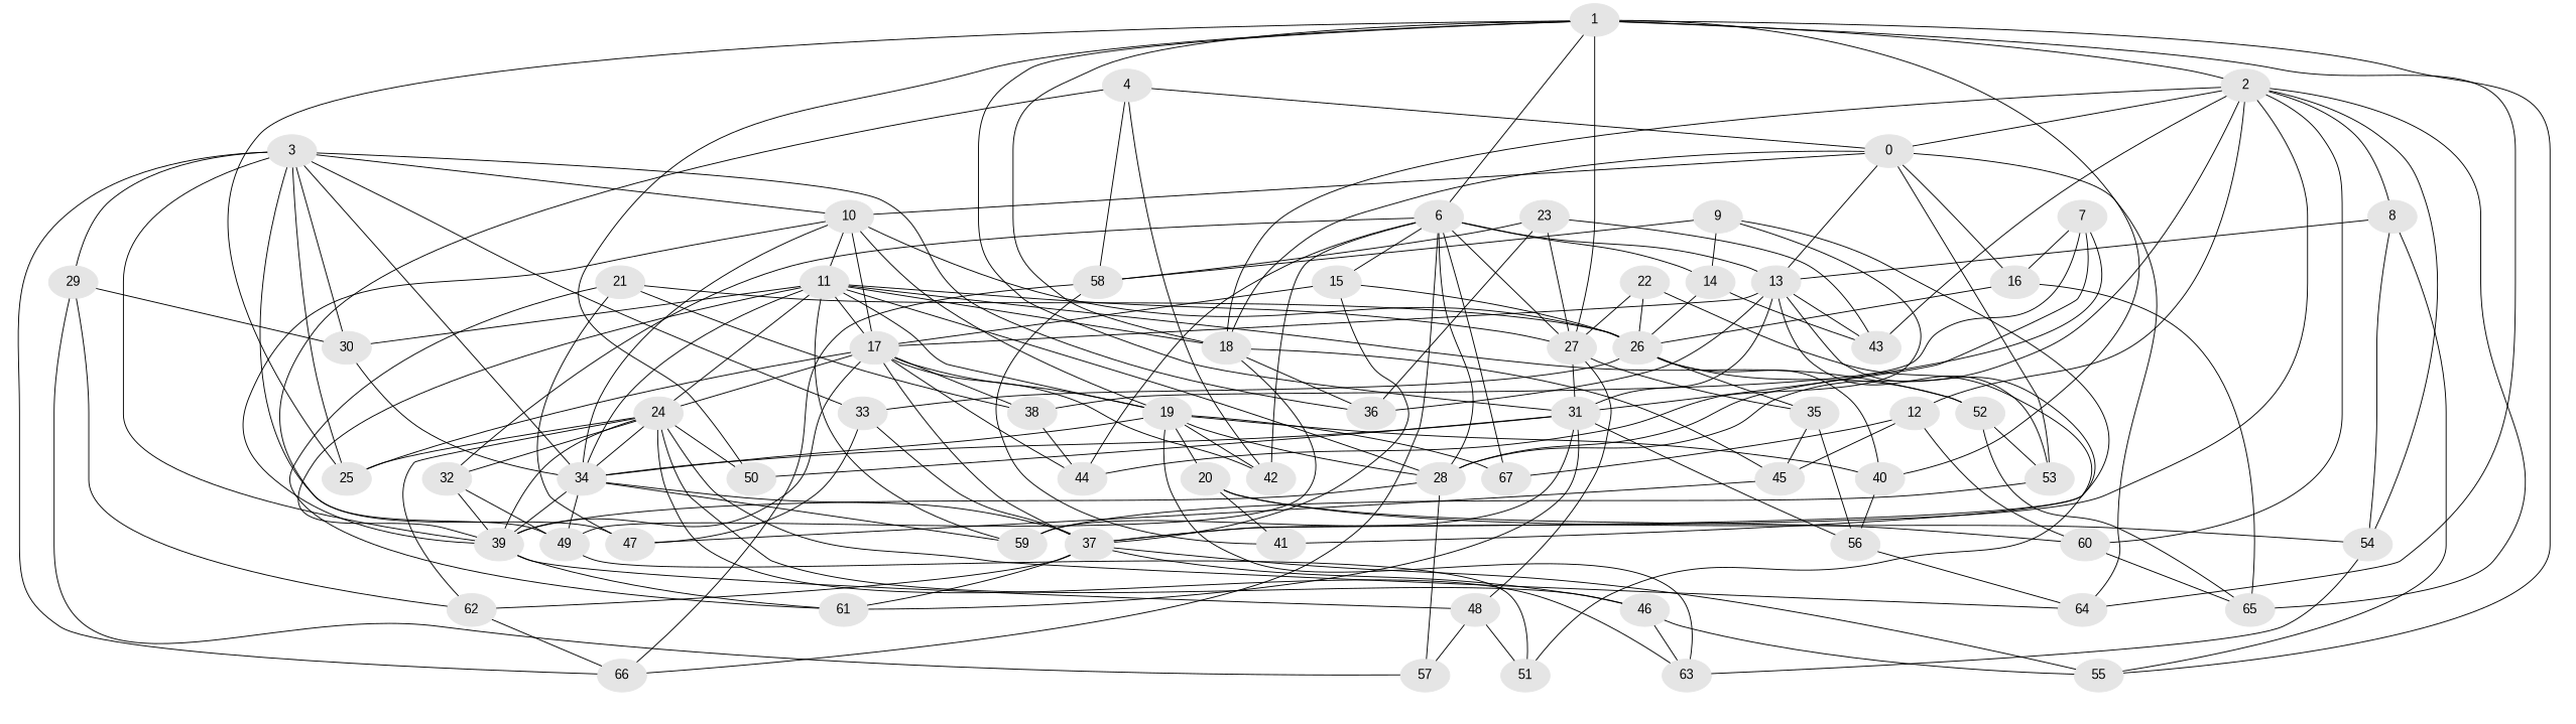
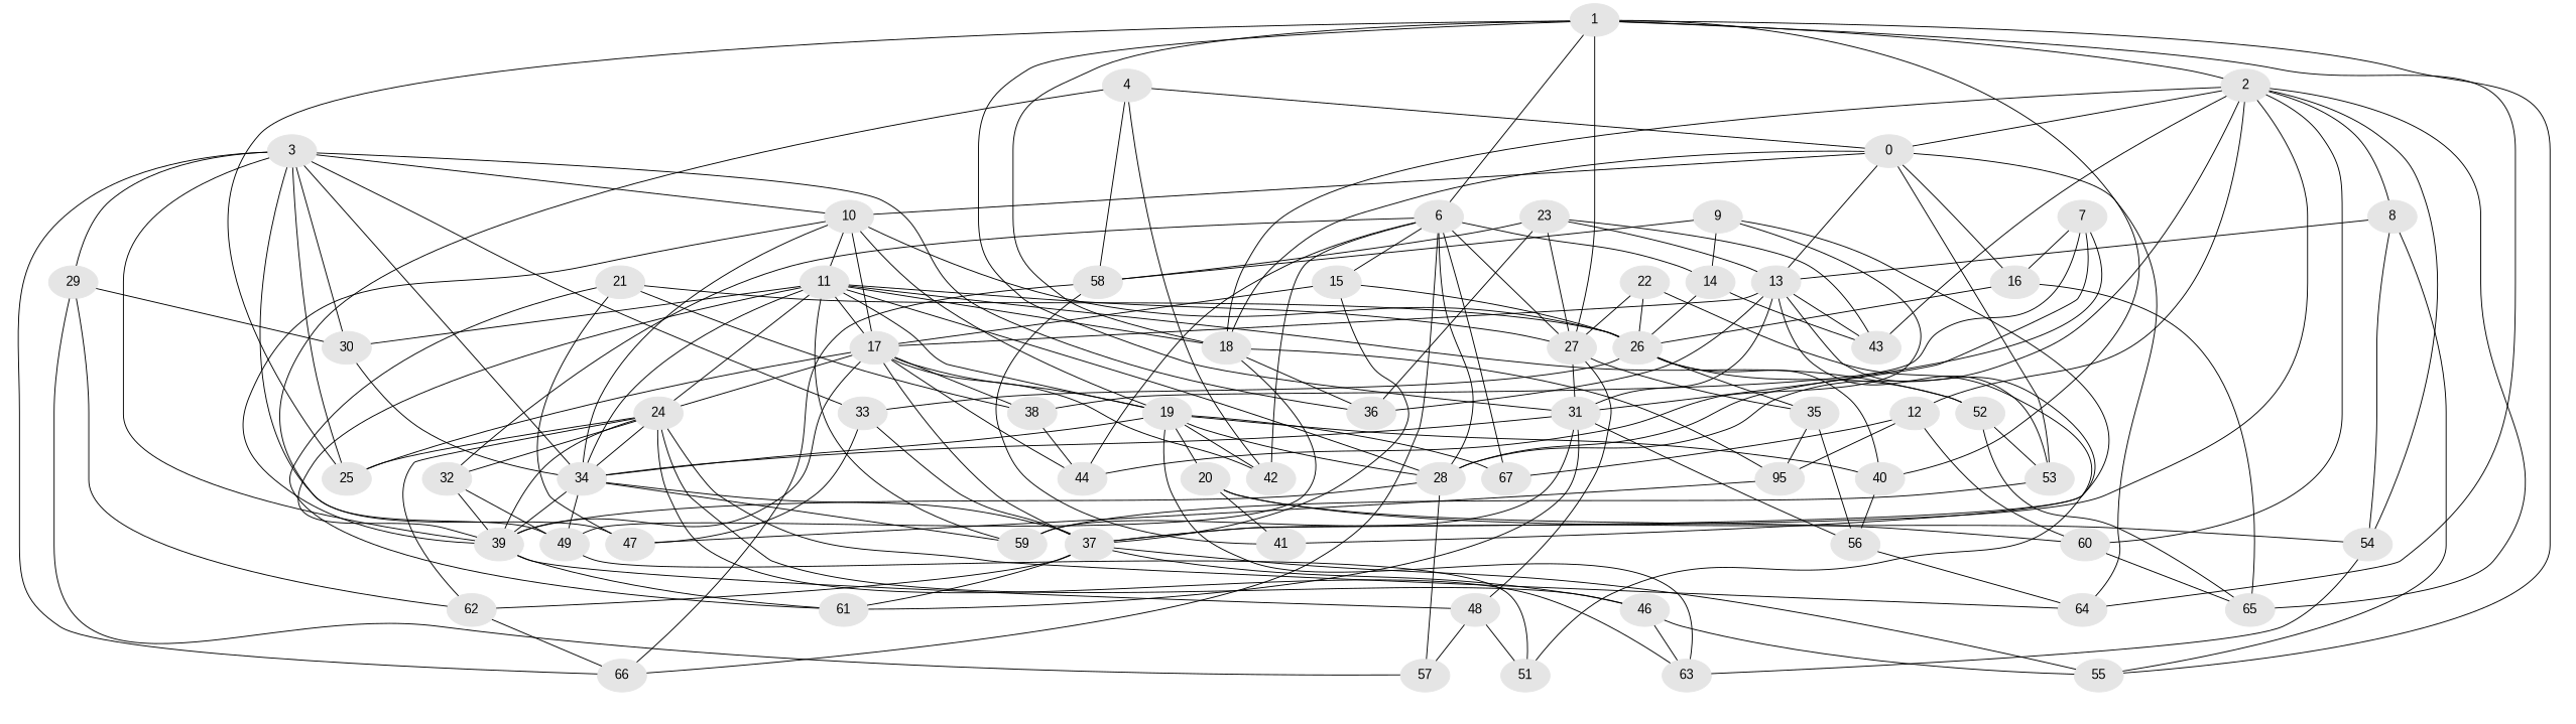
  graph {
    fontname="Liberation Sans"
    node [color=gray90 fontname="Liberation Sans" style=filled]
    edge [fontname="Liberation Sans" weight=1.0]
    1
    2
    6
    18
    25
    27
    31
    40
-   50
    55
    64
    n12 [label=0]
    8
    12
    28
    37
    43
    54
    60
    65
    66
    42
    13
    14
    15
    32
    44
    67
    36
    49
-   45
+   45 [label=95]
    35
    48
    34
    59
    61
    56
    10
    16
    53
    39
    57
    46
    62
    63
    3
    29
    30
    33
    47
    11
    17
    19
    26
    4
    58
    51
    41
    7
    38
    9
    24
    52
    20
    21
    22
    23
    1 -- 2
    1 -- 6
    1 -- 18
    1 -- 25
    1 -- 27 [weight=3.0]
    1 -- 31
    1 -- 40
-   1 -- 50
    1 -- 55
    1 -- 64
    2 -- 18 [weight=2.0]
    2 -- n12
    2 -- 8
    2 -- 12
    2 -- 28
    2 -- 37
    2 -- 43
    2 -- 54
    2 -- 60
    2 -- 65
    6 -- 27 [weight=2.0]
    6 -- 28
    6 -- 66
    6 -- 42
-   6 -- 13
+   23 -- 13
    6 -- 14
    6 -- 15
    6 -- 32
    6 -- 44
    6 -- 67
    18 -- 36
    18 -- 49
    18 -- 45
    27 -- 31
    27 -- 35
    27 -- 48
-   31 -- 50
    31 -- 34
    31 -- 59
    31 -- 61
    31 -- 56
    40 -- 56
    n12 -- 18
    n12 -- 64
    n12 -- 13
    n12 -- 10
    n12 -- 16
    n12 -- 53
    8 -- 55
    8 -- 54
    8 -- 13
    12 -- 60
    12 -- 67
    12 -- 45
    28 -- 39
    28 -- 57 [weight=2.0]
    37 -- 55
    37 -- 61
    37 -- 46
    37 -- 62
    54 -- 63
    60 -- 65
    13 -- 31
    13 -- 43
    13 -- 36
    13 -- 53
    13 -- 17
    13 -- 41 [weight=2.0]
    14 -- 43
    14 -- 26
    15 -- 37
    15 -- 17
    15 -- 26
    32 -- 49
    32 -- 39
    49 -- 51
    45 -- 47
    35 -- 45
    35 -- 56
    48 -- 57
    48 -- 51
    34 -- 37
    34 -- 49
    34 -- 59
    34 -- 39
    56 -- 64
    10 -- 34
    10 -- 39
    10 -- 11
    10 -- 17
    10 -- 19
    10 -- 26
    16 -- 65
    16 -- 26
    53 -- 59
    39 -- 48
    39 -- 61
    46 -- 55
    46 -- 63
    62 -- 66
    3 -- 25
    3 -- 66
    3 -- 36
    3 -- 34
    3 -- 10
    3 -- 39
    3 -- 29
    3 -- 30
    3 -- 33
    3 -- 47
    29 -- 57
    29 -- 62
    29 -- 30
    30 -- 34
    33 -- 37
    33 -- 47
    11 -- 18
    11 -- 27
    11 -- 28
    11 -- 34
    11 -- 59
    11 -- 39
    11 -- 30
    11 -- 17
    11 -- 19
    11 -- 24
    11 -- 52
    17 -- 25
    17 -- 37
    17 -- 42
    17 -- 44
    17 -- 39
    17 -- 19
    17 -- 38
    17 -- 24
    19 -- 40
    19 -- 28
    19 -- 42
    19 -- 67 [weight=2.0]
    19 -- 34 [weight=2.0]
    19 -- 63
    19 -- 20
    26 -- 40
    26 -- 35
    26 -- 33
    26 -- 52
    4 -- n12
    4 -- 42
    4 -- 49
    4 -- 58
    58 -- 66
    58 -- 41
    7 -- 31
    7 -- 28
    7 -- 16
    7 -- 38
    38 -- 44
    9 -- 37
    9 -- 14
    9 -- 44
    9 -- 58
    24 -- 25
-   24 -- 50 [weight=2.0]
    24 -- 64
    24 -- 32
    24 -- 34
    24 -- 39
    24 -- 46
    24 -- 62
    24 -- 63
    52 -- 65
    52 -- 53
    20 -- 54
    20 -- 60
    20 -- 41
    21 -- 61
    21 -- 47
    21 -- 26
    21 -- 38
    22 -- 27 [weight=2.0]
    22 -- 26
    22 -- 51
    23 -- 27
    23 -- 43
    23 -- 36
    23 -- 58
  }
